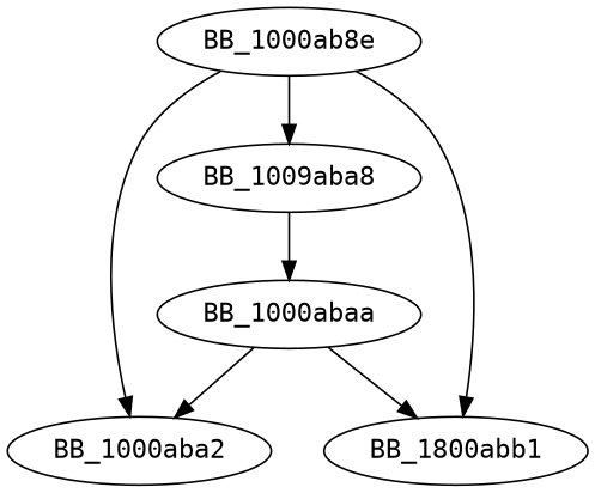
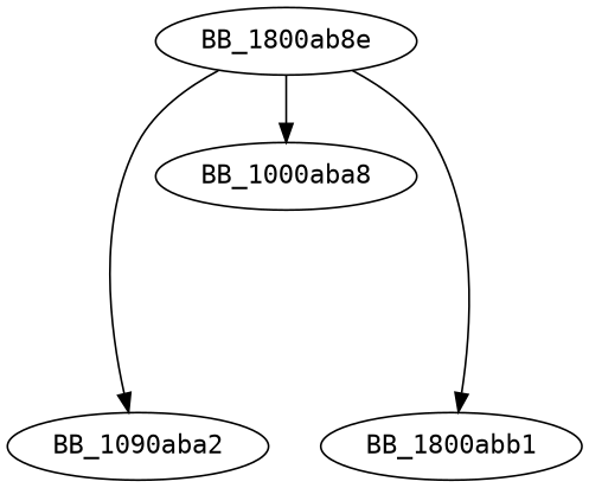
  digraph {
    fontname="DejaVu Sans Mono"
    node [fontname="DejaVu Sans Mono"]
    edge [fontname="DejaVu Sans Mono"]
-   BB_1000ab8e
-   BB_1000aba2
+   BB_1000ab8e [label=BB_1800ab8e]
+   BB_1000aba2 [label=BB_1090aba2]
    n3 [label=BB_1800abb1]
-   BB_1000aba8 [label=BB_1009aba8]
-   BB_1000abaa
+   BB_1000aba8
    BB_1000ab8e -> BB_1000aba2
    BB_1000ab8e -> n3
    BB_1000ab8e -> BB_1000aba8
-   BB_1000aba8 -> BB_1000abaa
-   BB_1000abaa -> BB_1000aba2
-   BB_1000abaa -> n3
  }
